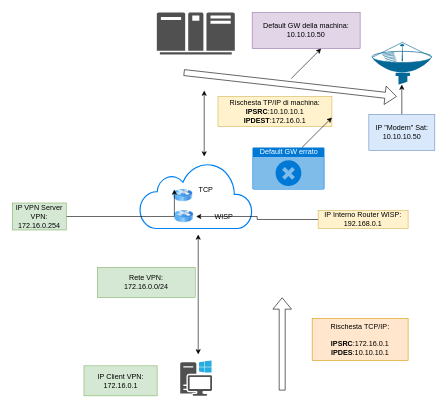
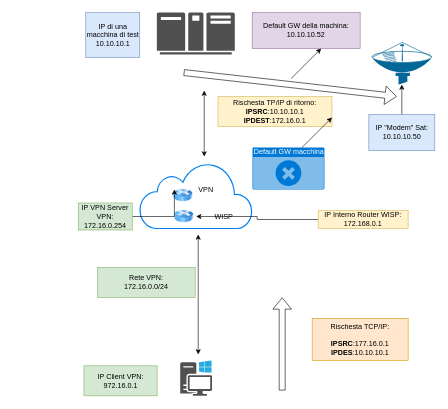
  <mxCell id="0" />
  <mxCell id="1" parent="0" />
  <mxCell id="2" value="" style="pointerEvents=1;shadow=0;dashed=0;html=1;strokeColor=none;fillColor=#505050;labelPosition=center;verticalLabelPosition=bottom;verticalAlign=top;outlineConnect=0;align=center;shape=mxgraph.office.devices.workstation_pc;" vertex="1" parent="1"><mxGeometry x="300" y="600" width="53" height="59" as="geometry" /></mxCell>
  <mxCell id="3" value="" style="pointerEvents=1;shadow=0;dashed=0;html=1;strokeColor=none;fillColor=#505050;labelPosition=center;verticalLabelPosition=bottom;verticalAlign=top;outlineConnect=0;align=center;shape=mxgraph.office.servers.mainframe;" vertex="1" parent="1"><mxGeometry x="261" y="20" width="130" height="70" as="geometry" /></mxCell>
  <mxCell id="4" value="" style="html=1;verticalLabelPosition=bottom;align=center;labelBackgroundColor=#ffffff;verticalAlign=top;strokeWidth=2;strokeColor=#0080F0;fillColor=#ffffff;shadow=0;dashed=0;shape=mxgraph.ios7.icons.cloud;" vertex="1" parent="1"><mxGeometry x="232.5" y="270" width="188" height="110" as="geometry" /></mxCell>
- <mxCell id="5" value="TCP" style="text;html=1;strokeColor=none;fillColor=none;align=center;verticalAlign=middle;whiteSpace=wrap;rounded=0;" vertex="1" parent="1"><mxGeometry x="323" y="305" width="40" height="20" as="geometry" /></mxCell>
+ <mxCell id="5" value="VPN" style="text;html=1;strokeColor=none;fillColor=none;align=center;verticalAlign=middle;whiteSpace=wrap;rounded=0;" vertex="1" parent="1"><mxGeometry x="323" y="305" width="40" height="20" as="geometry" /></mxCell>
  <mxCell id="6" value="" style="endArrow=classic;startArrow=classic;html=1;" edge="1" parent="1"><mxGeometry width="50" height="50" relative="1" as="geometry"><mxPoint x="330" y="590" as="sourcePoint" /><mxPoint x="330" y="390" as="targetPoint" /></mxGeometry></mxCell>
  <mxCell id="7" value="" style="endArrow=classic;startArrow=classic;html=1;" edge="1" parent="1"><mxGeometry width="50" height="50" relative="1" as="geometry"><mxPoint x="340" y="260" as="sourcePoint" /><mxPoint x="340" y="150" as="targetPoint" /></mxGeometry></mxCell>
- <mxCell id="9" value="IP Client VPN: 172.16.0.1" style="text;html=1;strokeColor=#82b366;fillColor=#d5e8d4;align=center;verticalAlign=middle;whiteSpace=wrap;rounded=0;" vertex="1" parent="1"><mxGeometry x="139.5" y="609" width="122" height="50" as="geometry" /></mxCell>
+ <mxCell id="8" value="IP di una macchina di test&lt;br&gt;&lt;div&gt;10.10.10.1&lt;/div&gt;" style="text;html=1;strokeColor=#6c8ebf;fillColor=#dae8fc;align=center;verticalAlign=middle;whiteSpace=wrap;rounded=0;" vertex="1" parent="1"><mxGeometry x="142.5" y="20" width="90" height="75" as="geometry" /></mxCell>
+ <mxCell id="9" value="IP Client VPN: 972.16.0.1" style="text;html=1;strokeColor=#82b366;fillColor=#d5e8d4;align=center;verticalAlign=middle;whiteSpace=wrap;rounded=0;" vertex="1" parent="1"><mxGeometry x="139.5" y="609" width="122" height="50" as="geometry" /></mxCell>
  <mxCell id="10" value="&lt;div&gt;Rete VPN:&lt;/div&gt;&lt;div&gt;172.16.0.0/24&lt;br&gt;&lt;/div&gt;" style="text;html=1;strokeColor=#82b366;fillColor=#d5e8d4;align=center;verticalAlign=middle;whiteSpace=wrap;rounded=0;" vertex="1" parent="1"><mxGeometry x="162" y="445" width="163" height="50" as="geometry" /></mxCell>
- <mxCell id="11" value="&lt;div&gt;Default GW della machina:&lt;/div&gt;&lt;div&gt;10.10.10.50&lt;/div&gt;" style="text;html=1;strokeColor=#9673a6;fillColor=#e1d5e7;align=center;verticalAlign=middle;whiteSpace=wrap;rounded=0;" vertex="1" parent="1"><mxGeometry x="420" y="20" width="180" height="60" as="geometry" /></mxCell>
+ <mxCell id="11" value="&lt;div&gt;Default GW della machina:&lt;/div&gt;&lt;div&gt;10.10.10.52&lt;/div&gt;" style="text;html=1;strokeColor=#9673a6;fillColor=#e1d5e7;align=center;verticalAlign=middle;whiteSpace=wrap;rounded=0;" vertex="1" parent="1"><mxGeometry x="420" y="20" width="180" height="60" as="geometry" /></mxCell>
  <mxCell id="12" value="" style="shape=mxgraph.cisco.wireless.satellite_dish;html=1;pointerEvents=1;dashed=0;fillColor=#036897;strokeColor=#ffffff;strokeWidth=2;verticalLabelPosition=bottom;verticalAlign=top;align=center;outlineConnect=0;" vertex="1" parent="1"><mxGeometry x="620" y="66" width="99" height="74" as="geometry" /></mxCell>
  <mxCell id="13" value="" style="edgeStyle=orthogonalEdgeStyle;rounded=0;orthogonalLoop=1;jettySize=auto;html=1;" edge="1" parent="1" source="14" target="12"><mxGeometry relative="1" as="geometry" /></mxCell>
  <mxCell id="14" value="&lt;div&gt;IP &quot;Modem&quot; Sat:&lt;/div&gt;&lt;div&gt;10.10.10.50&lt;br&gt;&lt;/div&gt;" style="text;html=1;strokeColor=#6c8ebf;fillColor=#dae8fc;align=center;verticalAlign=middle;whiteSpace=wrap;rounded=0;" vertex="1" parent="1"><mxGeometry x="614.5" y="190" width="110" height="60" as="geometry" /></mxCell>
  <mxCell id="15" value="" style="image;html=1;labelBackgroundColor=#ffffff;image=img/lib/clip_art/networking/Router_Icon_128x128.png" vertex="1" parent="1"><mxGeometry x="276" y="315" width="57" height="20" as="geometry" /></mxCell>
  <mxCell id="16" value="" style="image;html=1;labelBackgroundColor=#ffffff;image=img/lib/clip_art/networking/Router_Icon_128x128.png" vertex="1" parent="1"><mxGeometry x="285.5" y="350" width="41" height="20" as="geometry" /></mxCell>
  <mxCell id="17" value="WISP" style="text;html=1;strokeColor=none;fillColor=none;align=center;verticalAlign=middle;whiteSpace=wrap;rounded=0;" vertex="1" parent="1"><mxGeometry x="353" y="350" width="40" height="20" as="geometry" /></mxCell>
  <mxCell id="18" style="edgeStyle=orthogonalEdgeStyle;rounded=0;orthogonalLoop=1;jettySize=auto;html=1;entryX=0.25;entryY=0;entryDx=0;entryDy=0;" edge="1" parent="1" source="19" target="15"><mxGeometry relative="1" as="geometry"><Array as="points"><mxPoint x="290" y="360" /></Array></mxGeometry></mxCell>
- <mxCell id="19" value="&lt;div&gt;IP VPN Server VPN:&lt;/div&gt;&lt;div&gt;172.16.0.254&lt;br&gt;&lt;/div&gt;" style="text;html=1;strokeColor=#82b366;fillColor=#d5e8d4;align=center;verticalAlign=middle;whiteSpace=wrap;rounded=0;" vertex="1" parent="1"><mxGeometry x="20" y="337.5" width="90" height="45" as="geometry" /></mxCell>
+ <mxCell id="19" value="&lt;div&gt;IP VPN Server VPN:&lt;/div&gt;&lt;div&gt;172.16.0.254&lt;br&gt;&lt;/div&gt;" style="text;html=1;strokeColor=#82b366;fillColor=#d5e8d4;align=center;verticalAlign=middle;whiteSpace=wrap;rounded=0;" vertex="1" parent="1"><mxGeometry x="130" y="337.5" width="90" height="45" as="geometry" /></mxCell>
  <mxCell id="20" style="edgeStyle=orthogonalEdgeStyle;rounded=0;orthogonalLoop=1;jettySize=auto;html=1;entryX=1;entryY=0.5;entryDx=0;entryDy=0;" edge="1" parent="1" source="21" target="16"><mxGeometry relative="1" as="geometry" /></mxCell>
- <mxCell id="21" value="&lt;div&gt;IP Interno Router WISP:&lt;/div&gt;&lt;div&gt;192.168.0.1&lt;br&gt;&lt;/div&gt;" style="text;html=1;strokeColor=#d6b656;fillColor=#fff2cc;align=center;verticalAlign=middle;whiteSpace=wrap;rounded=0;" vertex="1" parent="1"><mxGeometry x="530" y="350" width="150" height="30" as="geometry" /></mxCell>
+ <mxCell id="21" value="&lt;div&gt;IP Interno Router WISP:&lt;/div&gt;&lt;div&gt;172.168.0.1&lt;br&gt;&lt;/div&gt;" style="text;html=1;strokeColor=#d6b656;fillColor=#fff2cc;align=center;verticalAlign=middle;whiteSpace=wrap;rounded=0;" vertex="1" parent="1"><mxGeometry x="530" y="350" width="150" height="30" as="geometry" /></mxCell>
  <mxCell id="22" value="" style="shape=flexArrow;endArrow=classic;html=1;" edge="1" parent="1"><mxGeometry width="50" height="50" relative="1" as="geometry"><mxPoint x="470" y="650" as="sourcePoint" /><mxPoint x="470" y="495" as="targetPoint" /></mxGeometry></mxCell>
- <mxCell id="23" value="&lt;div&gt;Rischesta TCP/IP:&lt;/div&gt;&lt;div&gt;&lt;br&gt;&lt;/div&gt;&lt;div&gt;&lt;b&gt;IPSRC&lt;/b&gt;:172.16.0.1&lt;/div&gt;&lt;div&gt;&lt;b&gt;IPDES&lt;/b&gt;:10.10.10.1&lt;br&gt;&lt;/div&gt;" style="text;html=1;strokeColor=#d79b00;fillColor=#ffe6cc;align=center;verticalAlign=middle;whiteSpace=wrap;rounded=0;" vertex="1" parent="1"><mxGeometry x="520" y="530" width="160" height="70" as="geometry" /></mxCell>
+ <mxCell id="23" value="&lt;div&gt;Rischesta TCP/IP:&lt;/div&gt;&lt;div&gt;&lt;br&gt;&lt;/div&gt;&lt;div&gt;&lt;b&gt;IPSRC&lt;/b&gt;:177.16.0.1&lt;/div&gt;&lt;div&gt;&lt;b&gt;IPDES&lt;/b&gt;:10.10.10.1&lt;br&gt;&lt;/div&gt;" style="text;html=1;strokeColor=#d79b00;fillColor=#ffe6cc;align=center;verticalAlign=middle;whiteSpace=wrap;rounded=0;" vertex="1" parent="1"><mxGeometry x="520" y="530" width="160" height="70" as="geometry" /></mxCell>
  <mxCell id="24" value="" style="shape=flexArrow;endArrow=classic;html=1;" edge="1" parent="1"><mxGeometry width="50" height="50" relative="1" as="geometry"><mxPoint x="306" y="120" as="sourcePoint" /><mxPoint x="661" y="160" as="targetPoint" /></mxGeometry></mxCell>
- <mxCell id="25" value="&lt;div&gt;Rischesta TP/IP di machina:&lt;/div&gt;&lt;div&gt;&lt;b&gt;IPSRC&lt;/b&gt;:10.10.10.1&lt;/div&gt;&lt;div&gt;&lt;b&gt;IPDEST&lt;/b&gt;:172.16.0.1&lt;br&gt;&lt;/div&gt;" style="text;html=1;strokeColor=#d6b656;fillColor=#fff2cc;align=center;verticalAlign=middle;whiteSpace=wrap;rounded=0;" vertex="1" parent="1"><mxGeometry x="363" y="160" width="190" height="50" as="geometry" /></mxCell>
+ <mxCell id="25" value="&lt;div&gt;Rischesta TP/IP di ritorno:&lt;/div&gt;&lt;div&gt;&lt;b&gt;IPSRC&lt;/b&gt;:10.10.10.1&lt;/div&gt;&lt;div&gt;&lt;b&gt;IPDEST&lt;/b&gt;:172.16.0.1&lt;br&gt;&lt;/div&gt;" style="text;html=1;strokeColor=#d6b656;fillColor=#fff2cc;align=center;verticalAlign=middle;whiteSpace=wrap;rounded=0;" vertex="1" parent="1"><mxGeometry x="363" y="160" width="190" height="50" as="geometry" /></mxCell>
  <mxCell id="26" value="" style="endArrow=classic;html=1;" edge="1" parent="1"><mxGeometry width="50" height="50" relative="1" as="geometry"><mxPoint x="485" y="130" as="sourcePoint" /><mxPoint x="535" y="80" as="targetPoint" /></mxGeometry></mxCell>
- <mxCell id="27" value="Default GW errato" style="html=1;strokeColor=none;fillColor=#0079D6;labelPosition=center;verticalLabelPosition=middle;verticalAlign=top;align=center;fontSize=12;outlineConnect=0;spacingTop=-6;fontColor=#FFFFFF;shape=mxgraph.sitemap.error;" vertex="1" parent="1"><mxGeometry x="420.5" y="245" width="120" height="70" as="geometry" /></mxCell>
+ <mxCell id="27" value="Default GW macchina" style="html=1;strokeColor=none;fillColor=#0079D6;labelPosition=center;verticalLabelPosition=middle;verticalAlign=top;align=center;fontSize=12;outlineConnect=0;spacingTop=-6;fontColor=#FFFFFF;shape=mxgraph.sitemap.error;" vertex="1" parent="1"><mxGeometry x="420.5" y="245" width="120" height="70" as="geometry" /></mxCell>
  <mxCell id="28" value="" style="endArrow=classic;html=1;" edge="1" parent="1"><mxGeometry width="50" height="50" relative="1" as="geometry"><mxPoint x="503" y="245" as="sourcePoint" /><mxPoint x="553" y="195" as="targetPoint" /></mxGeometry></mxCell>
